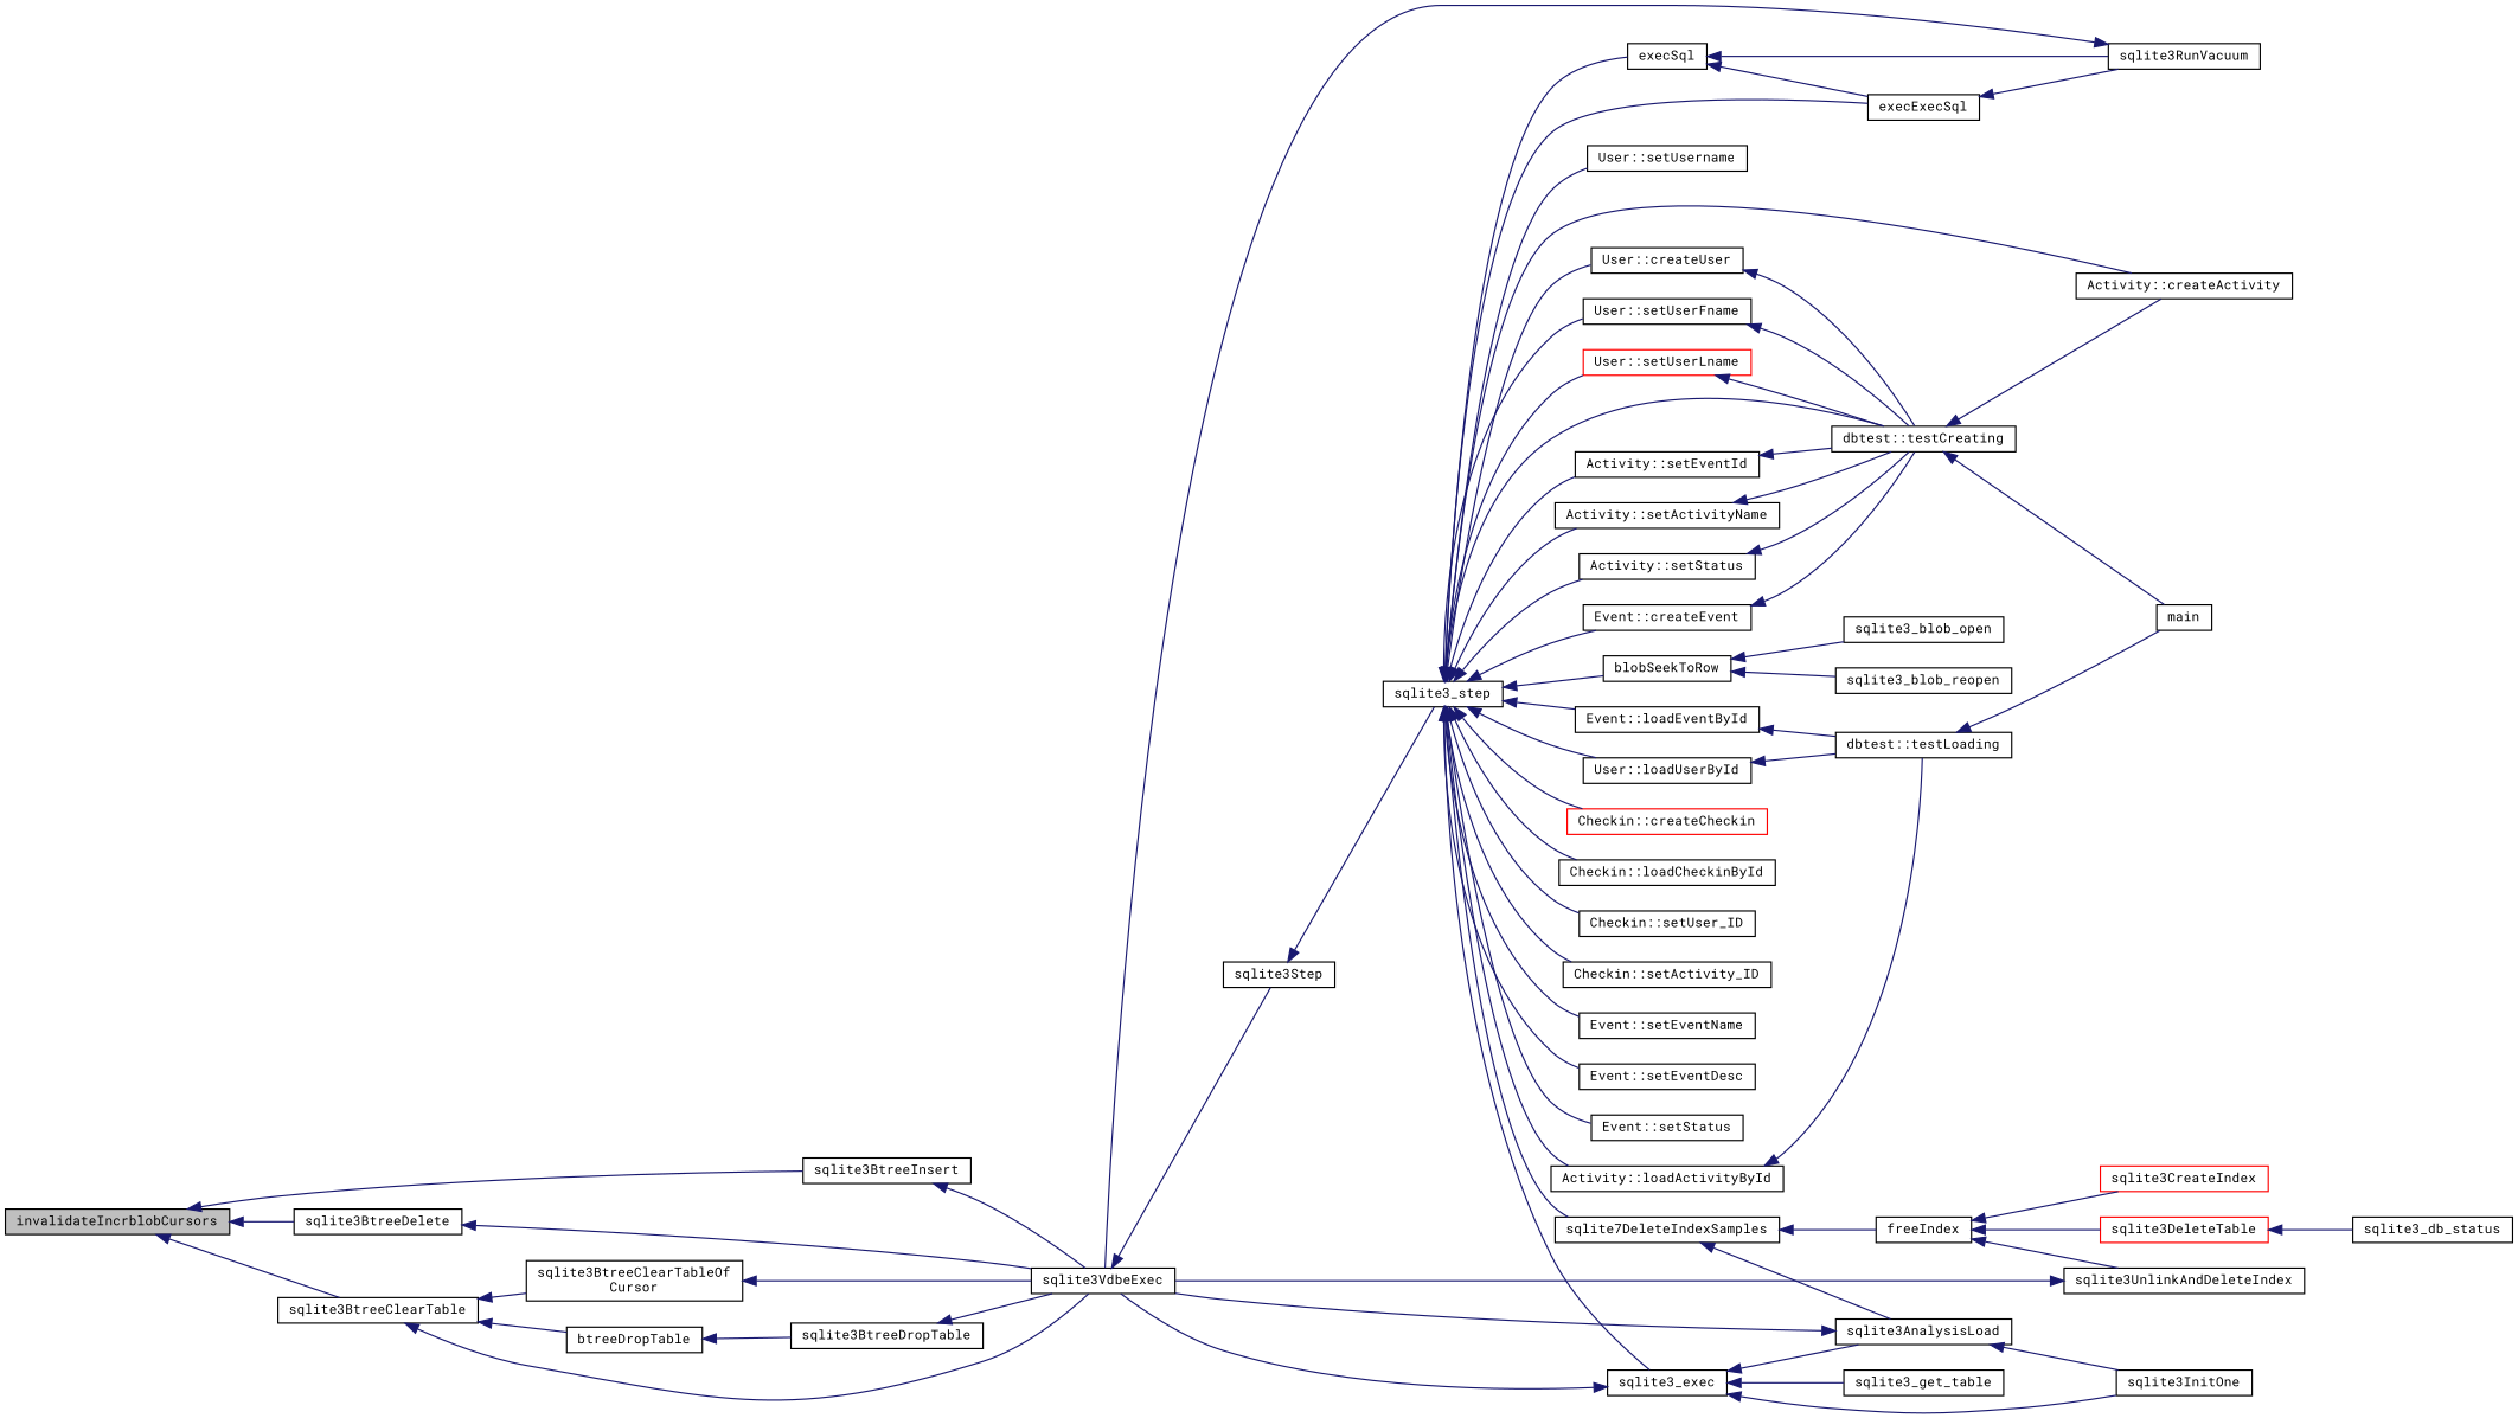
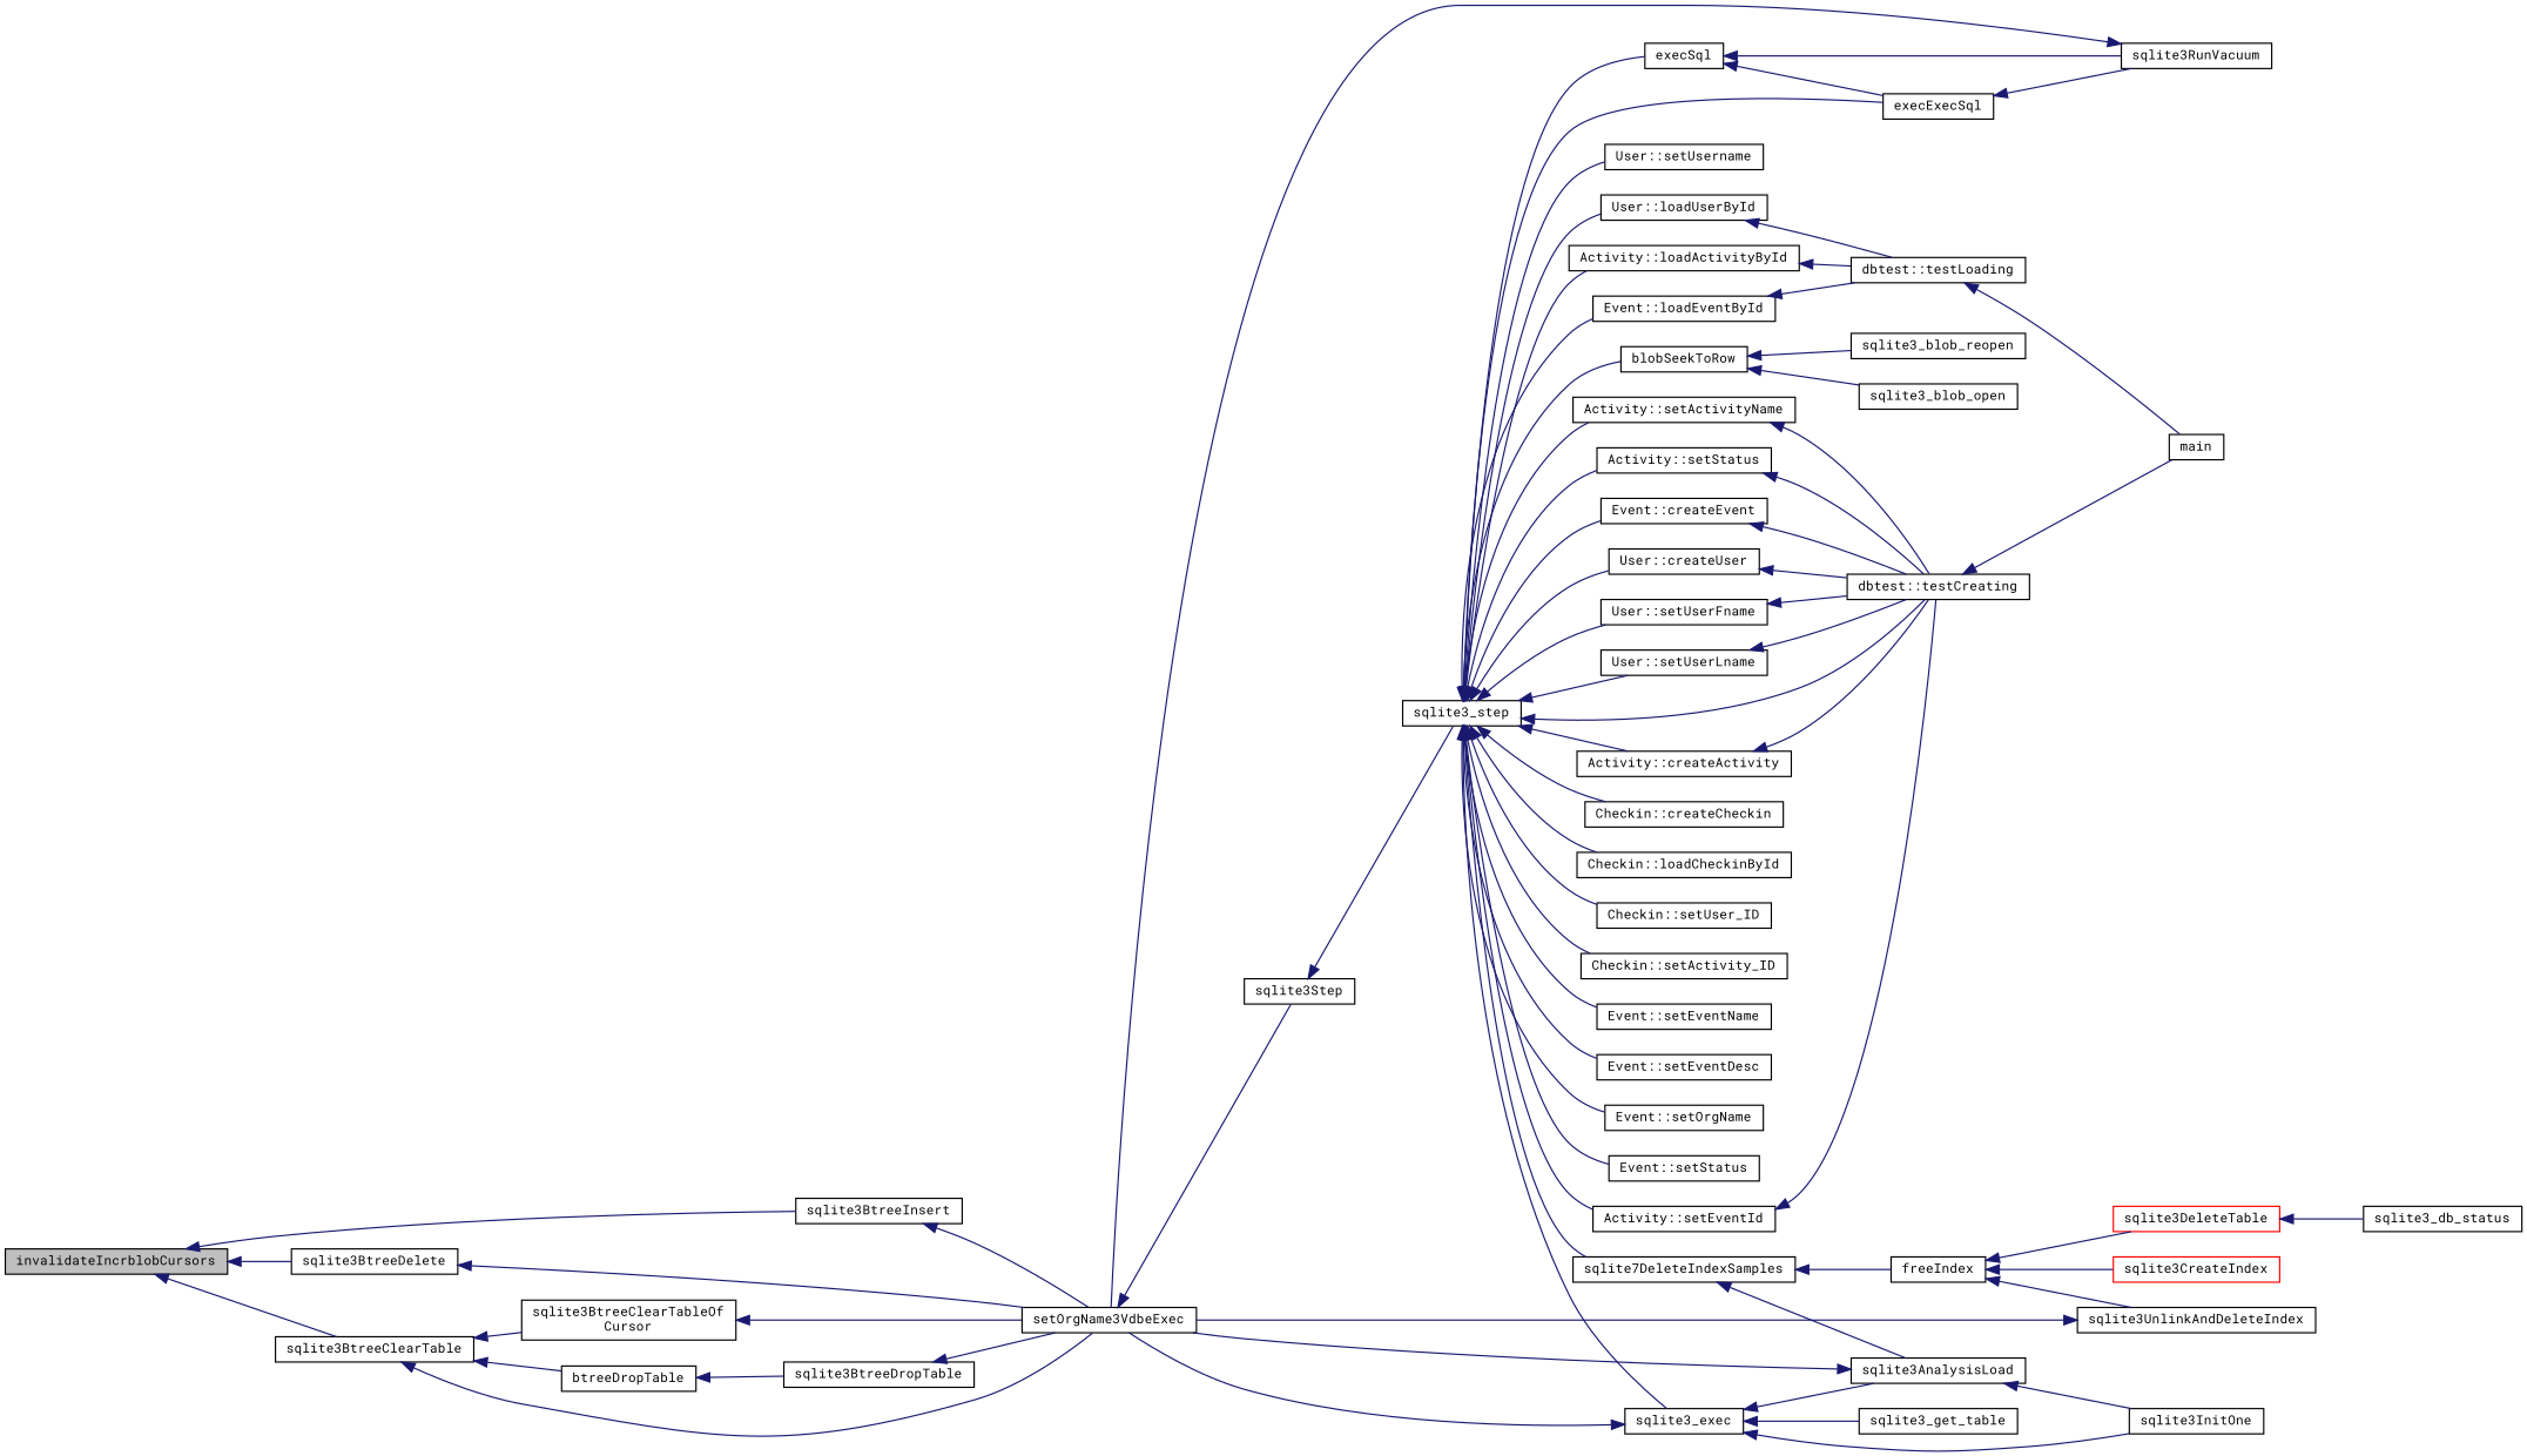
  digraph {
    fontname="Roboto Mono"
    rankdir=LR
    node [color=black fillcolor=white fontname="Roboto Mono" fontsize=10 shape=record style=filled]
    edge [color=midnightblue dir=back fontname="Roboto Mono" fontsize=10 labelfontname=FreeSans labelfontsize=10 style=solid]
    n1 [fillcolor=grey75 fontcolor=black height=0.2 label=invalidateIncrblobCursors width=0.4]
    n2 [height=0.2 label=sqlite3BtreeInsert width=0.4]
    n3 [height=0.2 label=sqlite3BtreeDelete width=0.4]
    n4 [height=0.2 label=sqlite3BtreeClearTable width=0.4]
-   n5 [height=0.2 label=sqlite3VdbeExec width=0.4]
+   n5 [height=0.2 label=setOrgName3VdbeExec width=0.4]
    n6 [height=0.2 label="sqlite3BtreeClearTableOf\lCursor" width=0.4]
    n7 [height=0.2 label=btreeDropTable width=0.4]
    n8 [height=0.2 label=sqlite3Step width=0.4]
    n9 [height=0.2 label=sqlite3_step width=0.4]
    n10 [height=0.2 label="Activity::createActivity" width=0.4]
    n11 [height=0.2 label="Activity::loadActivityById" width=0.4]
    n12 [height=0.2 label="Activity::setEventId" width=0.4]
    n13 [height=0.2 label="Activity::setActivityName" width=0.4]
    n14 [height=0.2 label="Activity::setStatus" width=0.4]
-   n15 [color=red height=0.2 label="Checkin::createCheckin" width=0.4]
+   n15 [height=0.2 label="Checkin::createCheckin" width=0.4]
    n16 [height=0.2 label="Checkin::loadCheckinById" width=0.4]
    n17 [height=0.2 label="Checkin::setUser_ID" width=0.4]
    n18 [height=0.2 label="Checkin::setActivity_ID" width=0.4]
    n19 [height=0.2 label="Event::createEvent" width=0.4]
    n20 [height=0.2 label="Event::loadEventById" width=0.4]
    n21 [height=0.2 label="Event::setEventName" width=0.4]
    n22 [height=0.2 label="Event::setEventDesc" width=0.4]
+   n23 [height=0.2 label="Event::setOrgName" width=0.4]
    n24 [height=0.2 label="Event::setStatus" width=0.4]
    n25 [height=0.2 label=blobSeekToRow width=0.4]
    n26 [height=0.2 label=sqlite7DeleteIndexSamples width=0.4]
    n27 [height=0.2 label=sqlite3_exec width=0.4]
    n28 [height=0.2 label=execSql width=0.4]
    n29 [height=0.2 label=execExecSql width=0.4]
    n30 [height=0.2 label="User::createUser" width=0.4]
    n31 [height=0.2 label="User::loadUserById" width=0.4]
    n32 [height=0.2 label="User::setUsername" width=0.4]
    n33 [height=0.2 label="User::setUserFname" width=0.4]
-   n34 [color=red height=0.2 label="User::setUserLname" width=0.4]
+   n34 [height=0.2 label="User::setUserLname" width=0.4]
    n35 [height=0.2 label="dbtest::testCreating" width=0.4]
    n36 [height=0.2 label="dbtest::testLoading" width=0.4]
    n37 [height=0.2 label=sqlite3_blob_open width=0.4]
    n38 [height=0.2 label=sqlite3_blob_reopen width=0.4]
    n39 [height=0.2 label=sqlite3AnalysisLoad width=0.4]
    n40 [height=0.2 label=freeIndex width=0.4]
    n41 [height=0.2 label=sqlite3InitOne width=0.4]
    n42 [height=0.2 label=sqlite3_get_table width=0.4]
    n43 [height=0.2 label=sqlite3RunVacuum width=0.4]
    n44 [height=0.2 label=main width=0.4]
    n45 [height=0.2 label=sqlite3UnlinkAndDeleteIndex width=0.4]
    n46 [color=red height=0.2 label=sqlite3DeleteTable width=0.4]
    n47 [color=red height=0.2 label=sqlite3CreateIndex width=0.4]
    n48 [height=0.2 label=sqlite3_db_status width=0.4]
    n49 [height=0.2 label=sqlite3BtreeDropTable width=0.4]
    n1 -> n2
    n1 -> n3
    n1 -> n4
    n2 -> n5
    n3 -> n5
    n4 -> n5
    n4 -> n6
    n4 -> n7
    n5 -> n8
    n6 -> n5
    n7 -> n49
    n8 -> n9
    n9 -> n10
    n9 -> n11
    n9 -> n12
    n9 -> n13
    n9 -> n14
    n9 -> n15
    n9 -> n16
    n9 -> n17
    n9 -> n18
    n9 -> n19
    n9 -> n20
    n9 -> n21
    n9 -> n22
+   n9 -> n23
    n9 -> n24
    n9 -> n25
    n9 -> n26
    n9 -> n27
    n9 -> n28
    n9 -> n29
    n9 -> n30
    n9 -> n31
    n9 -> n32
    n9 -> n33
    n9 -> n34
    n9 -> n35
-   n35 -> n10
+   n10 -> n35
    n11 -> n36
    n12 -> n35
    n13 -> n35
    n14 -> n35
    n19 -> n35
    n20 -> n36
    n25 -> n37
    n25 -> n38
    n26 -> n39
    n26 -> n40
    n27 -> n5
    n27 -> n39
    n27 -> n41
    n27 -> n42
    n28 -> n29
    n28 -> n43
    n29 -> n43
    n30 -> n35
    n31 -> n36
    n33 -> n35
    n34 -> n35
    n35 -> n44
    n36 -> n44
    n39 -> n5
    n39 -> n41
    n40 -> n45
    n40 -> n46
    n40 -> n47
    n43 -> n5
    n45 -> n5
    n46 -> n48
    n49 -> n5
  }
